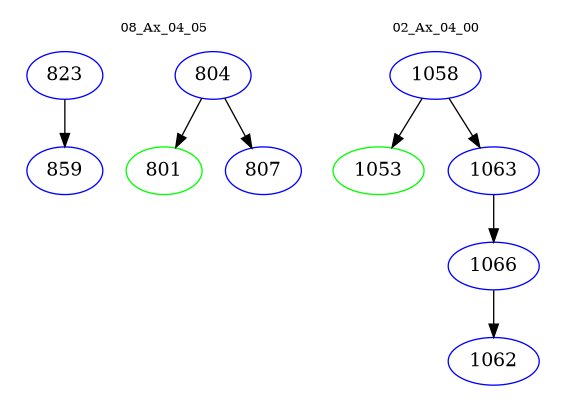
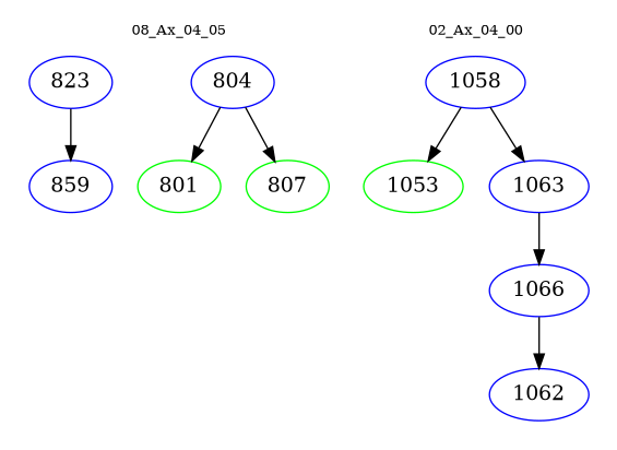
  digraph {
    node [color=blue]
    edge [color=black]
    n1 [label=804]
    n2 [color=green label=801]
-   n3 [label=807]
+   n3 [color=green label=807]
    n4 [label=823]
    n5 [label=859]
    n6 [label=1058]
    n7 [color=green label=1053]
    n8 [label=1063]
    n9 [label=1066]
    n10 [label=1062]
    subgraph cluster_1 {
      color=white
      fontsize=10
      label="08_Ax_04_05"
      n1
      n2
      n3
      n4
      n5
    }
    subgraph cluster_2 {
      color=white
      fontsize=10
      label="02_Ax_04_00"
      n6
      n7
      n8
      n9
      n10
    }
    n1 -> n2
    n1 -> n3
    n4 -> n5
    n6 -> n7
    n6 -> n8
    n8 -> n9
    n9 -> n10
  }
